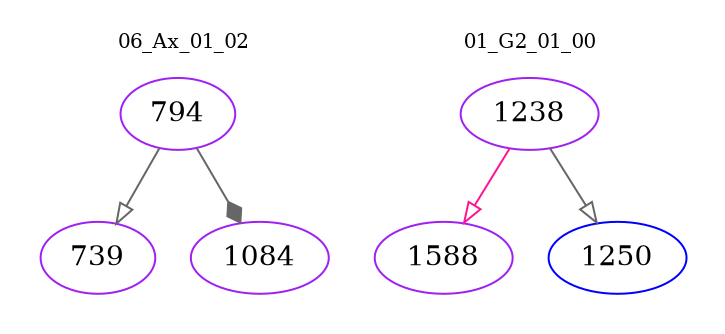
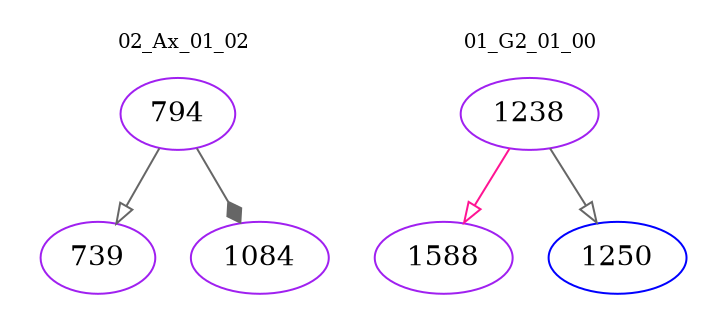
  digraph {
    node [color=purple]
    edge [arrowhead=onormal color=gray40]
    n1 [label=794]
    n2 [label=739]
    n3 [label=1084]
    n4 [label=1238]
    n5 [label=1588]
    n6 [color=blue label=1250]
    subgraph cluster_1 {
      color=white
      fontsize=10
-     label="06_Ax_01_02"
+     label="02_Ax_01_02"
      n1
      n2
      n3
    }
    subgraph cluster_2 {
      color=white
      fontsize=10
      label="01_G2_01_00"
      n4
      n5
      n6
    }
    n1 -> n2
    n1 -> n3 [arrowhead=diamond]
    n4 -> n5 [color=deeppink]
    n4 -> n6
  }
